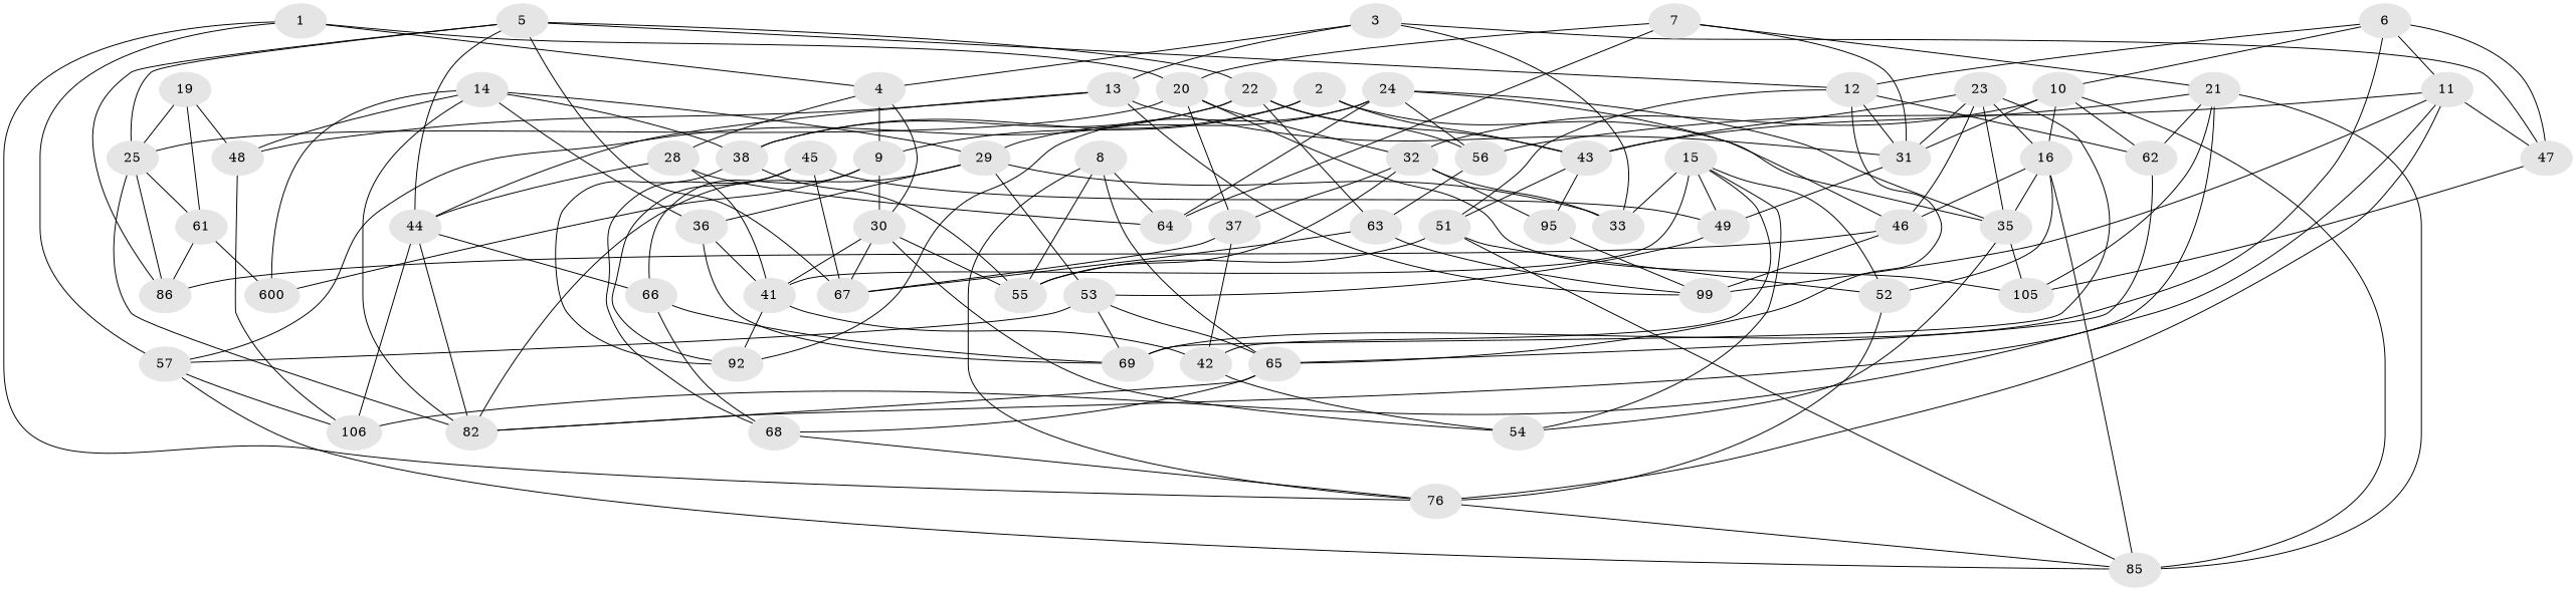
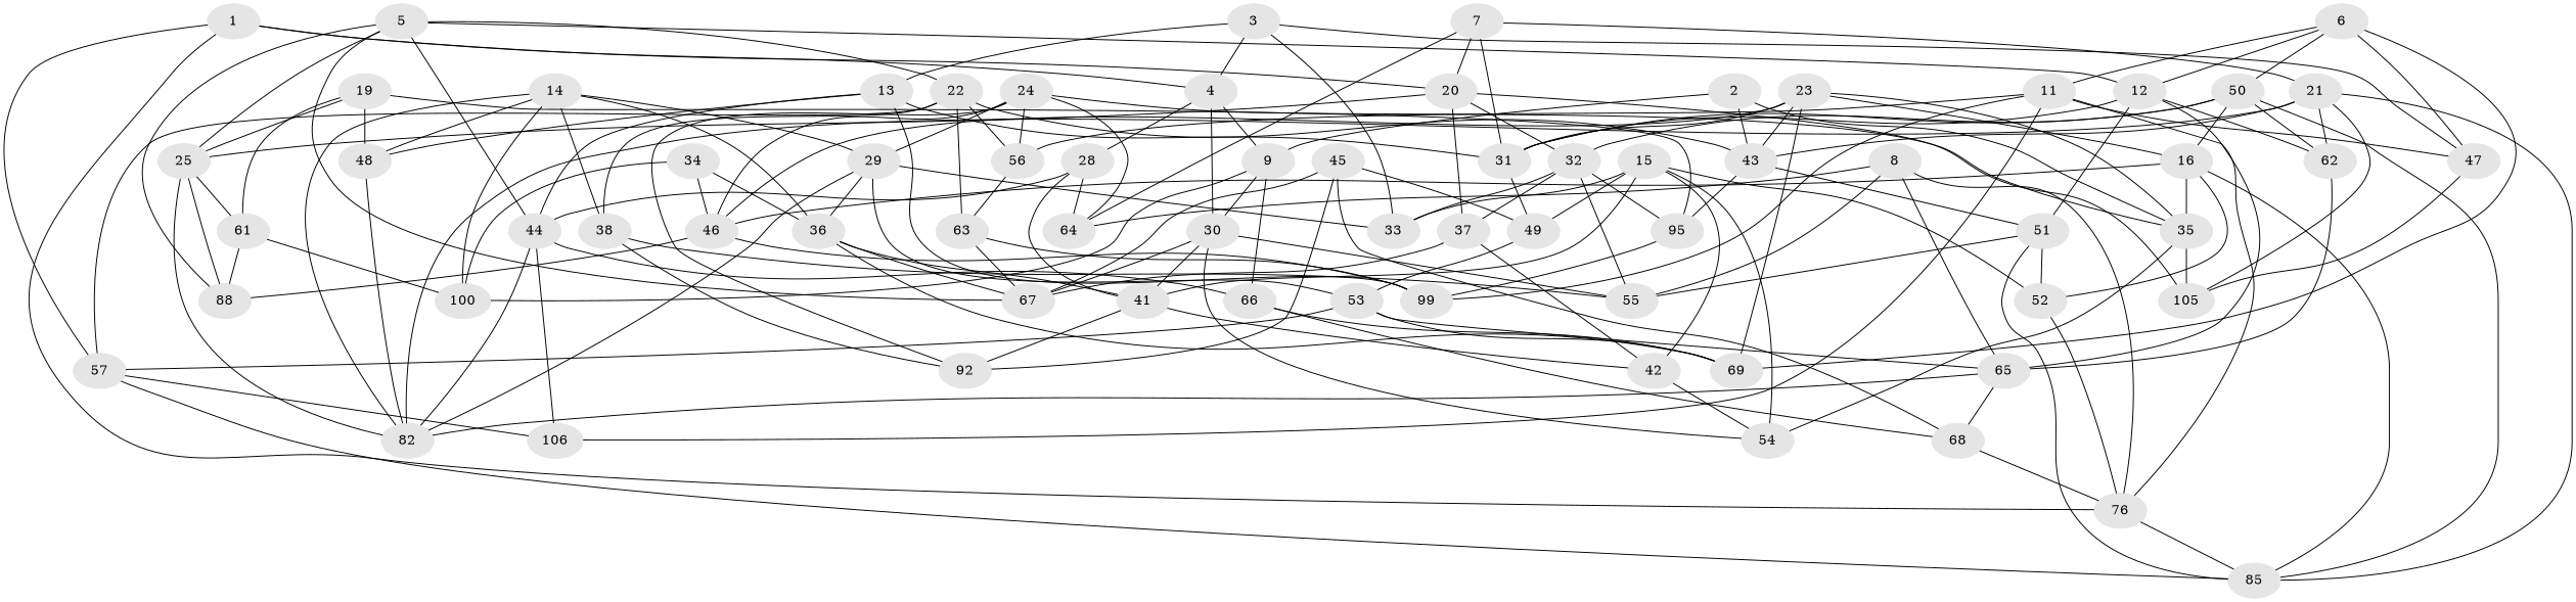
  graph {
    node [color=gray90 style=filled]
    4 [super="+17"]
    9 [super="+88"]
    28
    30 [super="+74"]
    1
    20 [super="+40"]
    57 [super="+79"]
    76 [super="+94"]
    25 [super="+90"]
    32 [super="+58"]
    37
    105
    85 [super="+101"]
    106
    66
-   100 [label=600]
+   100
    2
    35 [super="+77"]
    38 [super="+80"]
    43 [super="+75"]
    54
    55 [super="+92"]
    n23 [label=92]
    51 [super="+78"]
    95
    3
    13 [super="+39"]
    33
    47
    44 [super="+104"]
    31 [super="+59"]
    99 [super="+107"]
    48
    64
    41 [super="+98"]
    67 [super="+97"]
    5 [super="+18"]
    12 [super="+96"]
    22 [super="+91"]
-   86
+   86 [label=88]
    65 [super="+73"]
    62
    56
    63
    82 [super="+102"]
    61
    6 [super="+16"]
-   10 [super="+71"]
+   10 [super="+71" label=50]
    11 [super="+83"]
    69 [super="+103"]
    n51 [label=16 super="+70"]
    7
    21 [super="+60"]
    49
    8
    68
    52
    46 [super="+81"]
    14 [super="+50"]
    29 [super="+89"]
    36 [super="+87"]
    53 [super="+84"]
    15 [super="+108"]
    42
    19
    23 [super="+27"]
    24 [super="+72"]
+   34
    45
    4 -- 9 [weight=2]
    4 -- 28
    4 -- 30
    9 -- 30
    9 -- 66
    9 -- 100
    28 -- 44
    28 -- 64
    28 -- 41
    30 -- 54
    30 -- 55
    30 -- 41
    30 -- 67
    1 -- 4
    1 -- 20
    1 -- 57
    1 -- 76
    20 -- 25
    20 -- 32
    20 -- 37
    20 -- 105
    57 -- 85
    57 -- 106
    76 -- 85
    25 -- 86
    25 -- 82
    25 -- 61
    32 -- 37
    32 -- 55
    32 -- 95
    32 -- 33
    37 -- 67
    37 -- 42
    66 -- 69
    66 -- 68
    2 -- 9
    2 -- 35
-   2 -- 38
    2 -- 43
    35 -- 105
    35 -- 54
    38 -- 55
    38 -- n23
    43 -- 51
    43 -- 95
    51 -- 85
    51 -- 55 [weight=2]
    51 -- 52
    95 -- 99
    3 -- 4
    3 -- 13
    3 -- 33
    3 -- 47
    13 -- 44
    13 -- 31
    13 -- 99 [weight=2]
    13 -- 48
    47 -- 105
    44 -- 106
    44 -- 66
    44 -- 82
    31 -- 49
-   48 -- 106
+   48 -- 82
    41 -- n23
    41 -- 42
    5 -- 25
    5 -- 44
    5 -- 67
    5 -- 12
    5 -- 22
    5 -- 86
    12 -- 51
    12 -- 31
    12 -- 65
    12 -- 62
    22 -- 57
    22 -- 38
    22 -- 43
    22 -- 56
    22 -- 63
    65 -- 82
    65 -- 68
    62 -- 65
    56 -- 63
    63 -- 99
    63 -- 67
    61 -- 100
    61 -- 86
    6 -- 47
    6 -- 12
    6 -- 10
    6 -- 11
    6 -- 69 [weight=2]
    10 -- 32
    10 -- 85
    10 -- 31
    10 -- 62
    10 -- n51
    11 -- 76
    11 -- 106
    11 -- 47
    11 -- 99
    11 -- 56
    n51 -- 85
    n51 -- 35
    n51 -- 52
    n51 -- 46
    7 -- 20
    7 -- 31
    7 -- 64
    7 -- 21
    21 -- 105
    21 -- 85
    21 -- 43
    21 -- 62
    21 -- 82
    49 -- 53
    8 -- 76
    8 -- 55
    8 -- 64
    8 -- 65
    68 -- 76
    52 -- 76
    46 -- 99
    46 -- 86
    14 -- 100
    14 -- 38
    14 -- 48
    14 -- 82
    14 -- 29
    14 -- 36
    29 -- 33
    29 -- 82
    29 -- 36
    29 -- 53
    36 -- 41
+   36 -- 67
    36 -- 69
    53 -- 57 [weight=2]
    53 -- 65
    53 -- 69
    15 -- 54
    15 -- 33
    15 -- 41
    15 -- 49
    15 -- 52
    15 -- 42
    42 -- 54
    19 -- 25
+   19 -- 95
    19 -- 48
    19 -- 61
    23 -- 35
    23 -- 43
    23 -- 31
    23 -- 69
    23 -- n51
    23 -- 46
    24 -- 35
    24 -- n23
    24 -- 64
    24 -- 56
    24 -- 46
    24 -- 29
+   34 -- 100
+   34 -- 46
+   34 -- 36
    45 -- n23
    45 -- 67
    45 -- 49
    45 -- 68
  }
